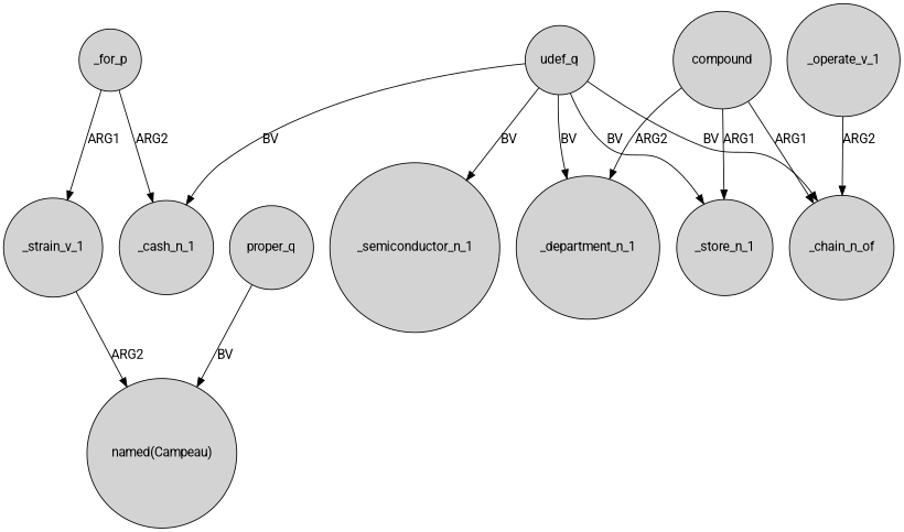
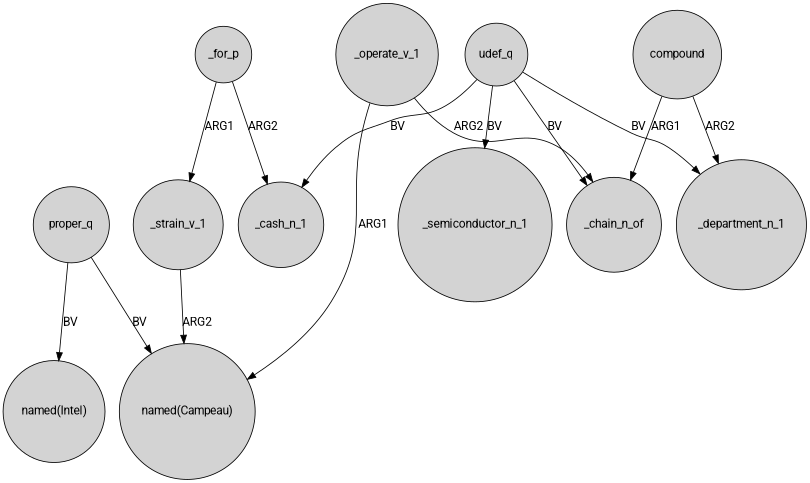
  digraph {
    fontname=Roboto
    node [fontname=Roboto shape=circle style=filled]
    edge [fontname=Roboto]
    _for_p
    _strain_v_1
    _cash_n_1
    "named(Campeau)"
    udef_q
    _department_n_1
-   _store_n_1
    _chain_n_of
    _semiconductor_n_1
    compound
    _operate_v_1
    proper_q
+   "named(Intel)"
    _for_p -> _strain_v_1 [label=ARG1]
    _for_p -> _cash_n_1 [label=ARG2]
    _strain_v_1 -> "named(Campeau)" [label=ARG2]
    udef_q -> _cash_n_1 [label=BV]
    udef_q -> _department_n_1 [label=BV]
-   udef_q -> _store_n_1 [label=BV]
    udef_q -> _chain_n_of [label=BV]
    udef_q -> _semiconductor_n_1 [label=BV]
    compound -> _department_n_1 [label=ARG2]
-   compound -> _store_n_1 [label=ARG1]
    compound -> _chain_n_of [label=ARG1]
+   _operate_v_1 -> "named(Campeau)" [label=ARG1]
    _operate_v_1 -> _chain_n_of [label=ARG2]
    proper_q -> "named(Campeau)" [label=BV]
+   proper_q -> "named(Intel)" [label=BV]
  }
